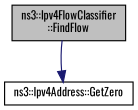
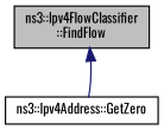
  digraph {
    rankdir=TB
    fontname=Oswald
    node [color=black fontname=Oswald fontsize=10 shape=record style=filled]
    n1 [fillcolor=grey75 fontcolor=black height=0.2 label="ns3::Ipv4FlowClassifier\l::FindFlow" width=0.4]
    n2 [fillcolor=white height=0.2 label="ns3::Ipv4Address::GetZero" width=0.4]
-   n1 -> n2 [color=midnightblue fontname=Oswald fontsize=10 labelfontname=Helvetica labelfontsize=10 style=solid]
+   n2 -> n1 [color=midnightblue fontname=Oswald fontsize=10 labelfontname=Helvetica labelfontsize=10 style=solid]
  }
